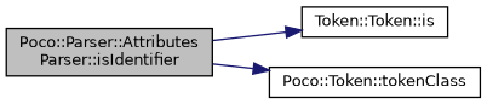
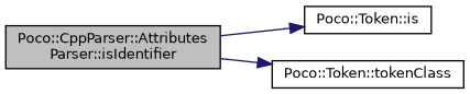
  digraph {
    rankdir=LR
    node [color=black fillcolor=white fontname=Helvetica fontsize=10 shape=record style=filled]
    edge [color=midnightblue fontname=Helvetica fontsize=10 labelfontname=Helvetica labelfontsize=10 style=solid]
-   n1 [fillcolor=grey75 fontcolor=black height=0.2 label="Poco::Parser::Attributes\lParser::isIdentifier" width=0.4]
-   n2 [height=0.2 label="Token::Token::is" width=0.4]
+   n1 [fillcolor=grey75 fontcolor=black height=0.2 label="Poco::CppParser::Attributes\lParser::isIdentifier" width=0.4]
+   n2 [height=0.2 label="Poco::Token::is" width=0.4]
    n3 [height=0.2 label="Poco::Token::tokenClass" width=0.4]
    n1 -> n2
    n1 -> n3
  }
